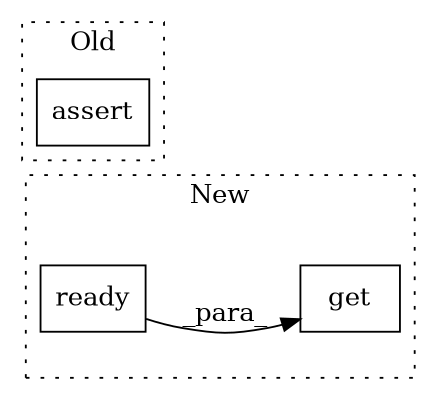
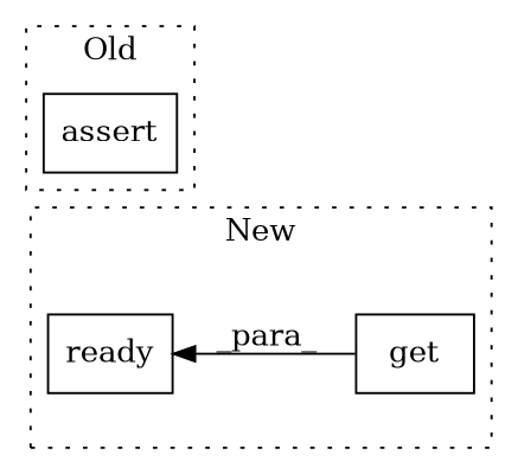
  digraph {
    rankdir=LR
    node [a=32 l=7 shape=box]
    n1 [label=ready s=4361]
    n2 [l="4,1" label=get s="4341,4368"]
    n3 [a=6 label=assert s=4341]
    subgraph cluster_1 {
      label=New
      style=dotted
      n1
      n2
    }
    subgraph cluster_2 {
      label=Old
      style=dotted
      n3
    }
-   n1 -> n2 [label=_para_]
+   n2 -> n1 [label=_para_]
  }
